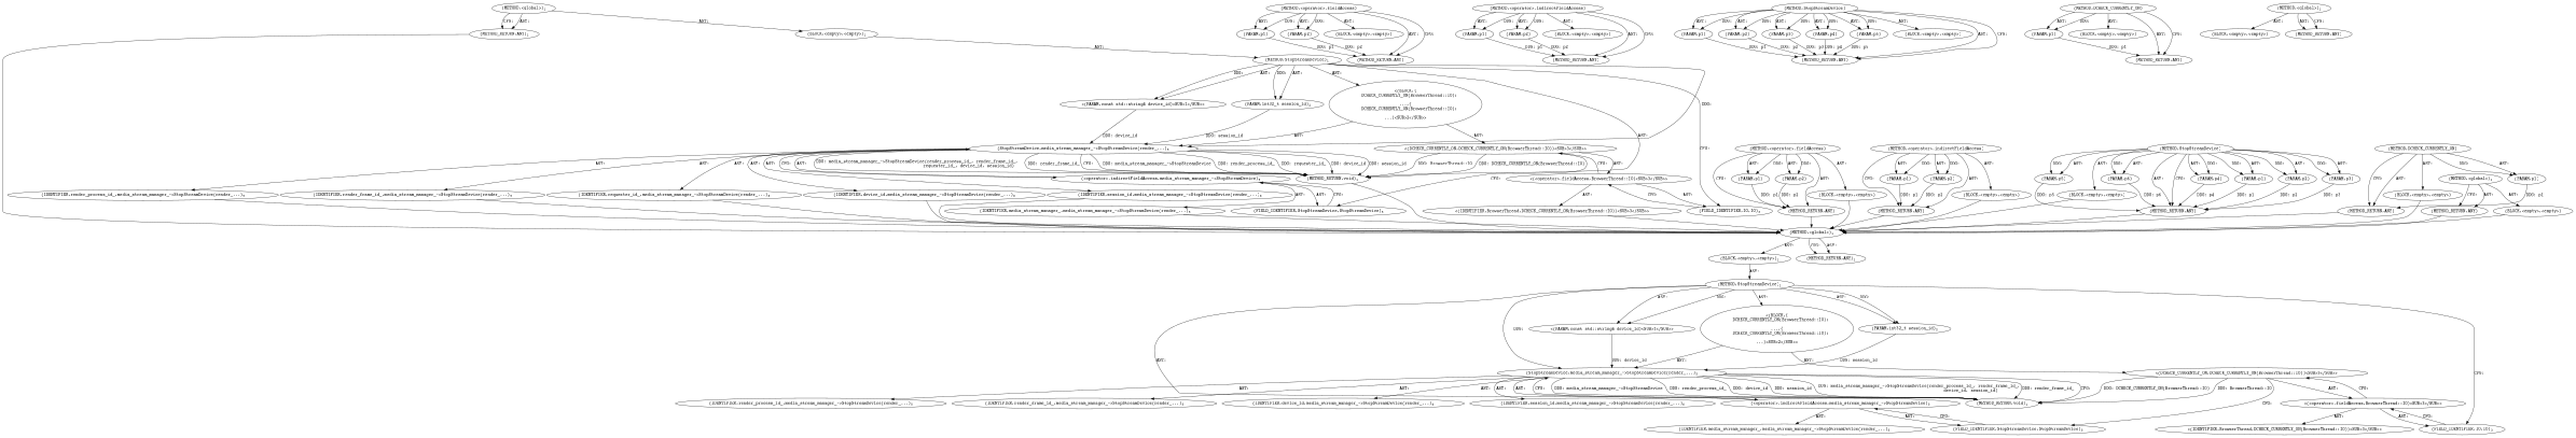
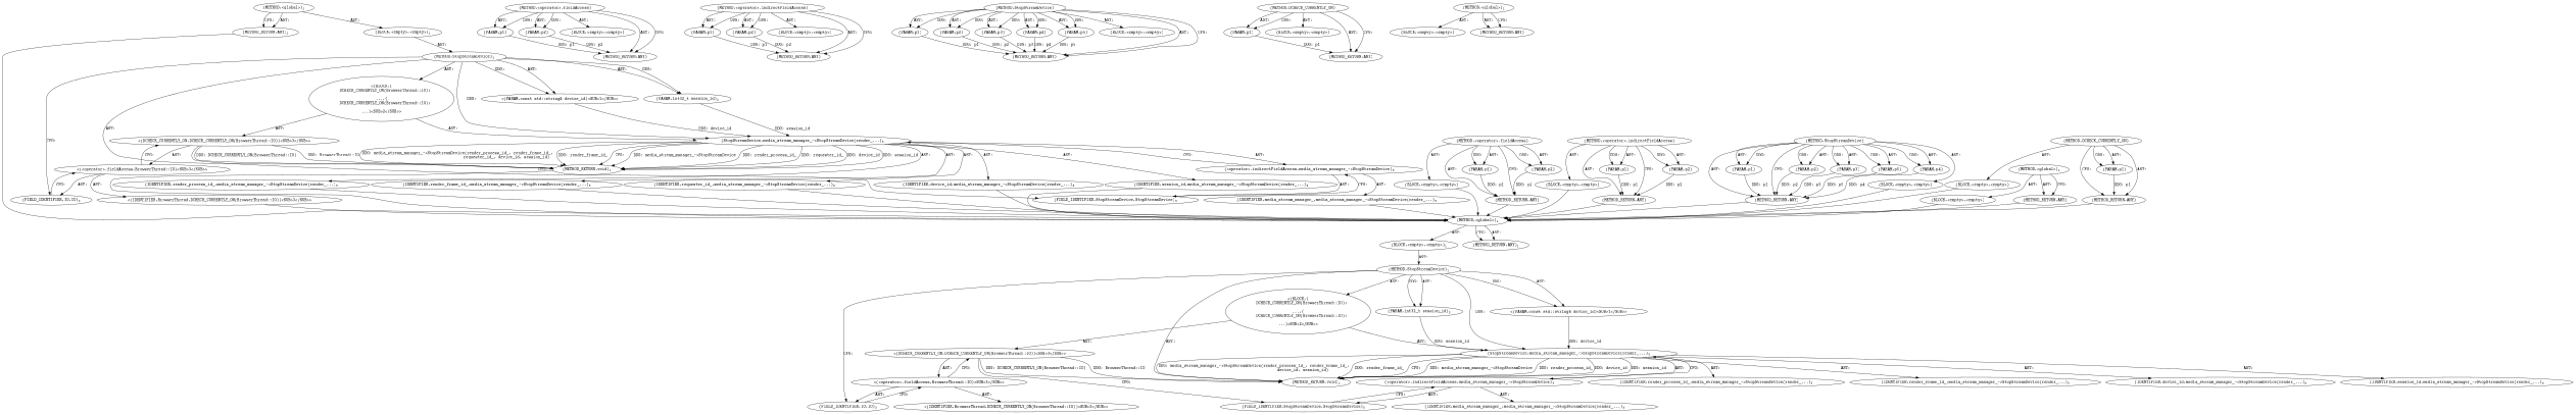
  digraph {
    fontname="Courier Prime"
    node [fontname="Courier Prime"]
    edge [fontname="Courier Prime"]
    n1 [label=<(METHOD,&lt;global&gt;)<SUB>1</SUB>>]
    n2 [label=<(BLOCK,&lt;empty&gt;,&lt;empty&gt;)<SUB>1</SUB>>]
    n3 [label=<(METHOD_RETURN,ANY)<SUB>1</SUB>>]
    n4 [label=<(METHOD,StopStreamDevice)<SUB>1</SUB>>]
    n5 [label="<(PARAM,const std::string&amp; device_id)<SUB>1</SUB>>"]
    n6 [label=<(PARAM,int32_t session_id)<SUB>2</SUB>>]
    n7 [label="<(BLOCK,{\n   DCHECK_CURRENTLY_ON(BrowserThread::IO);\n \n...,{\n   DCHECK_CURRENTLY_ON(BrowserThread::IO);\n \n...)<SUB>2</SUB>>"]
    n8 [label=<(FIELD_IDENTIFIER,IO,IO)<SUB>3</SUB>>]
    n9 [label=<(StopStreamDevice,media_stream_manager_-&gt;StopStreamDevice(render_...)<SUB>5</SUB>>]
    n10 [label=<(METHOD_RETURN,void)<SUB>1</SUB>>]
    n11 [label="<(DCHECK_CURRENTLY_ON,DCHECK_CURRENTLY_ON(BrowserThread::IO))<SUB>3</SUB>>"]
    n12 [label="<(&lt;operator&gt;.fieldAccess,BrowserThread::IO)<SUB>3</SUB>>"]
    n13 [label=<(FIELD_IDENTIFIER,StopStreamDevice,StopStreamDevice)<SUB>5</SUB>>]
    n14 [label="<(IDENTIFIER,BrowserThread,DCHECK_CURRENTLY_ON(BrowserThread::IO))<SUB>3</SUB>>"]
    n15 [label=<(&lt;operator&gt;.indirectFieldAccess,media_stream_manager_-&gt;StopStreamDevice)<SUB>5</SUB>>]
    n16 [label=<(IDENTIFIER,render_process_id_,media_stream_manager_-&gt;StopStreamDevice(render_...)<SUB>5</SUB>>]
    n17 [label=<(IDENTIFIER,render_frame_id_,media_stream_manager_-&gt;StopStreamDevice(render_...)<SUB>5</SUB>>]
    n18 [label=<(IDENTIFIER,device_id,media_stream_manager_-&gt;StopStreamDevice(render_...)<SUB>6</SUB>>]
    n19 [label=<(IDENTIFIER,session_id,media_stream_manager_-&gt;StopStreamDevice(render_...)<SUB>6</SUB>>]
    n20 [label=<(IDENTIFIER,media_stream_manager_,media_stream_manager_-&gt;StopStreamDevice(render_...)<SUB>5</SUB>>]
    n21 [label=<(METHOD,&lt;operator&gt;.fieldAccess)>]
    n22 [label=<(PARAM,p1)>]
    n23 [label=<(PARAM,p2)>]
    n24 [label=<(BLOCK,&lt;empty&gt;,&lt;empty&gt;)>]
    n25 [label=<(METHOD_RETURN,ANY)>]
    n26 [label=<(METHOD,&lt;operator&gt;.indirectFieldAccess)>]
    n27 [label=<(PARAM,p1)>]
    n28 [label=<(PARAM,p2)>]
    n29 [label=<(BLOCK,&lt;empty&gt;,&lt;empty&gt;)>]
    n30 [label=<(METHOD_RETURN,ANY)>]
    n31 [label=<(METHOD,StopStreamDevice)>]
    n32 [label=<(PARAM,p1)>]
    n33 [label=<(PARAM,p2)>]
    n34 [label=<(PARAM,p3)>]
    n35 [label=<(PARAM,p4)>]
    n36 [label=<(PARAM,p5)>]
    n37 [label=<(BLOCK,&lt;empty&gt;,&lt;empty&gt;)>]
    n38 [label=<(METHOD_RETURN,ANY)>]
    n39 [label=<(METHOD,DCHECK_CURRENTLY_ON)>]
    n40 [label=<(PARAM,p1)>]
    n41 [label=<(BLOCK,&lt;empty&gt;,&lt;empty&gt;)>]
    n42 [label=<(METHOD_RETURN,ANY)>]
    n43 [label=<(METHOD,&lt;global&gt;)<SUB>1</SUB>>]
    n44 [label=<(BLOCK,&lt;empty&gt;,&lt;empty&gt;)>]
    n45 [label=<(METHOD_RETURN,ANY)>]
    n46 [label=<(METHOD,&lt;global&gt;)<SUB>1</SUB>>]
    n47 [label=<(BLOCK,&lt;empty&gt;,&lt;empty&gt;)<SUB>1</SUB>>]
    n48 [label=<(METHOD_RETURN,ANY)<SUB>1</SUB>>]
    n49 [label=<(METHOD,StopStreamDevice)<SUB>1</SUB>>]
    n50 [label="<(PARAM,const std::string&amp; device_id)<SUB>1</SUB>>"]
    n51 [label=<(PARAM,int32_t session_id)<SUB>2</SUB>>]
    n52 [label="<(BLOCK,{\n   DCHECK_CURRENTLY_ON(BrowserThread::IO);\n \n...,{\n   DCHECK_CURRENTLY_ON(BrowserThread::IO);\n \n...)<SUB>2</SUB>>"]
    n53 [label=<(FIELD_IDENTIFIER,IO,IO)<SUB>3</SUB>>]
    n54 [label=<(StopStreamDevice,media_stream_manager_-&gt;StopStreamDevice(render_...)<SUB>5</SUB>>]
    n55 [label=<(METHOD_RETURN,void)<SUB>1</SUB>>]
    n56 [label="<(DCHECK_CURRENTLY_ON,DCHECK_CURRENTLY_ON(BrowserThread::IO))<SUB>3</SUB>>"]
    n57 [label="<(&lt;operator&gt;.fieldAccess,BrowserThread::IO)<SUB>3</SUB>>"]
    n58 [label=<(FIELD_IDENTIFIER,StopStreamDevice,StopStreamDevice)<SUB>5</SUB>>]
    n59 [label="<(IDENTIFIER,BrowserThread,DCHECK_CURRENTLY_ON(BrowserThread::IO))<SUB>3</SUB>>"]
    n60 [label=<(&lt;operator&gt;.indirectFieldAccess,media_stream_manager_-&gt;StopStreamDevice)<SUB>5</SUB>>]
    n61 [label=<(IDENTIFIER,render_process_id_,media_stream_manager_-&gt;StopStreamDevice(render_...)<SUB>5</SUB>>]
    n62 [label=<(IDENTIFIER,render_frame_id_,media_stream_manager_-&gt;StopStreamDevice(render_...)<SUB>5</SUB>>]
    n63 [label=<(IDENTIFIER,requester_id_,media_stream_manager_-&gt;StopStreamDevice(render_...)<SUB>6</SUB>>]
    n64 [label=<(IDENTIFIER,device_id,media_stream_manager_-&gt;StopStreamDevice(render_...)<SUB>6</SUB>>]
    n65 [label=<(IDENTIFIER,session_id,media_stream_manager_-&gt;StopStreamDevice(render_...)<SUB>6</SUB>>]
    n66 [label=<(IDENTIFIER,media_stream_manager_,media_stream_manager_-&gt;StopStreamDevice(render_...)<SUB>5</SUB>>]
    n67 [label=<(METHOD,&lt;operator&gt;.fieldAccess)>]
    n68 [label=<(PARAM,p1)>]
    n69 [label=<(PARAM,p2)>]
    n70 [label=<(BLOCK,&lt;empty&gt;,&lt;empty&gt;)>]
    n71 [label=<(METHOD_RETURN,ANY)>]
    n72 [label=<(METHOD,&lt;operator&gt;.indirectFieldAccess)>]
    n73 [label=<(PARAM,p1)>]
    n74 [label=<(PARAM,p2)>]
    n75 [label=<(BLOCK,&lt;empty&gt;,&lt;empty&gt;)>]
    n76 [label=<(METHOD_RETURN,ANY)>]
    n77 [label=<(METHOD,StopStreamDevice)>]
    n78 [label=<(PARAM,p1)>]
    n79 [label=<(PARAM,p2)>]
    n80 [label=<(PARAM,p3)>]
    n81 [label=<(PARAM,p4)>]
    n82 [label=<(PARAM,p5)>]
-   n83 [label=<(PARAM,p6)>]
    n84 [label=<(BLOCK,&lt;empty&gt;,&lt;empty&gt;)>]
    n85 [label=<(METHOD_RETURN,ANY)>]
    n86 [label=<(METHOD,DCHECK_CURRENTLY_ON)>]
    n87 [label=<(PARAM,p1)>]
    n88 [label=<(BLOCK,&lt;empty&gt;,&lt;empty&gt;)>]
    n89 [label=<(METHOD_RETURN,ANY)>]
    n90 [label=<(METHOD,&lt;global&gt;)<SUB>1</SUB>>]
    n91 [label=<(BLOCK,&lt;empty&gt;,&lt;empty&gt;)>]
    n92 [label=<(METHOD_RETURN,ANY)>]
    n1 -> n2 [label="AST: "]
    n1 -> n3 [label="AST: "]
    n1 -> n3 [label="CFG: "]
    n2 -> n4 [label="AST: "]
    n4 -> n5 [label="AST: "]
    n4 -> n5 [label="DDG: "]
    n4 -> n6 [label="AST: "]
    n4 -> n6 [label="DDG: "]
    n4 -> n7 [label="AST: "]
    n4 -> n8 [label="CFG: "]
    n4 -> n9 [label="DDG: "]
    n4 -> n10 [label="AST: "]
    n5 -> n9 [label="DDG: device_id"]
    n6 -> n9 [label="DDG: session_id"]
    n7 -> n9 [label="AST: "]
    n7 -> n11 [label="AST: "]
    n8 -> n12 [label="CFG: "]
    n9 -> n10 [label="CFG: "]
    n9 -> n10 [label="DDG: media_stream_manager_-&gt;StopStreamDevice"]
    n9 -> n10 [label="DDG: render_process_id_"]
    n9 -> n10 [label="DDG: device_id"]
    n9 -> n10 [label="DDG: session_id"]
    n9 -> n10 [label="DDG: media_stream_manager_-&gt;StopStreamDevice(render_process_id_, render_frame_id_,\n                                          device_id, session_id)"]
    n9 -> n10 [label="DDG: render_frame_id_"]
    n9 -> n15 [label="AST: "]
    n9 -> n16 [label="AST: "]
    n9 -> n17 [label="AST: "]
    n9 -> n18 [label="AST: "]
    n9 -> n19 [label="AST: "]
    n11 -> n10 [label="DDG: BrowserThread::IO"]
    n11 -> n10 [label="DDG: DCHECK_CURRENTLY_ON(BrowserThread::IO)"]
    n11 -> n12 [label="AST: "]
    n11 -> n13 [label="CFG: "]
    n12 -> n8 [label="AST: "]
    n12 -> n11 [label="CFG: "]
    n12 -> n14 [label="AST: "]
    n13 -> n15 [label="CFG: "]
    n15 -> n9 [label="CFG: "]
    n15 -> n13 [label="AST: "]
    n15 -> n20 [label="AST: "]
    n21 -> n22 [label="AST: "]
    n21 -> n22 [label="DDG: "]
    n21 -> n23 [label="AST: "]
    n21 -> n23 [label="DDG: "]
    n21 -> n24 [label="AST: "]
    n21 -> n25 [label="AST: "]
    n21 -> n25 [label="CFG: "]
    n22 -> n25 [label="DDG: p1"]
    n23 -> n25 [label="DDG: p2"]
    n26 -> n27 [label="AST: "]
    n26 -> n27 [label="DDG: "]
    n26 -> n28 [label="AST: "]
    n26 -> n28 [label="DDG: "]
    n26 -> n29 [label="AST: "]
    n26 -> n30 [label="AST: "]
    n26 -> n30 [label="CFG: "]
    n27 -> n30 [label="DDG: p1"]
    n28 -> n30 [label="DDG: p2"]
    n31 -> n32 [label="AST: "]
    n31 -> n32 [label="DDG: "]
    n31 -> n33 [label="AST: "]
    n31 -> n33 [label="DDG: "]
    n31 -> n34 [label="AST: "]
    n31 -> n34 [label="DDG: "]
    n31 -> n35 [label="AST: "]
    n31 -> n35 [label="DDG: "]
    n31 -> n36 [label="AST: "]
    n31 -> n36 [label="DDG: "]
    n31 -> n37 [label="AST: "]
    n31 -> n38 [label="AST: "]
    n31 -> n38 [label="CFG: "]
    n32 -> n38 [label="DDG: p1"]
    n33 -> n38 [label="DDG: p2"]
    n34 -> n38 [label="DDG: p3"]
    n35 -> n38 [label="DDG: p4"]
    n36 -> n38 [label="DDG: p5"]
    n39 -> n40 [label="AST: "]
    n39 -> n40 [label="DDG: "]
    n39 -> n41 [label="AST: "]
    n39 -> n42 [label="AST: "]
    n39 -> n42 [label="CFG: "]
    n40 -> n42 [label="DDG: p1"]
    n43 -> n44 [label="AST: "]
    n43 -> n45 [label="AST: "]
    n43 -> n45 [label="CFG: "]
    n46 -> n47 [label="AST: "]
    n46 -> n48 [label="AST: "]
    n46 -> n48 [label="CFG: "]
    n47 -> n49 [label="AST: "]
    n48 -> n1
    n49 -> n50 [label="AST: "]
    n49 -> n50 [label="DDG: "]
    n49 -> n51 [label="AST: "]
    n49 -> n51 [label="DDG: "]
    n49 -> n52 [label="AST: "]
    n49 -> n53 [label="CFG: "]
    n49 -> n54 [label="DDG: "]
    n49 -> n55 [label="AST: "]
    n50 -> n54 [label="DDG: device_id"]
    n51 -> n54 [label="DDG: session_id"]
    n52 -> n54 [label="AST: "]
    n52 -> n56 [label="AST: "]
    n53 -> n57 [label="CFG: "]
    n54 -> n55 [label="CFG: "]
    n54 -> n55 [label="DDG: media_stream_manager_-&gt;StopStreamDevice"]
    n54 -> n55 [label="DDG: render_process_id_"]
    n54 -> n55 [label="DDG: requester_id_"]
    n54 -> n55 [label="DDG: device_id"]
    n54 -> n55 [label="DDG: session_id"]
    n54 -> n55 [label="DDG: media_stream_manager_-&gt;StopStreamDevice(render_process_id_, render_frame_id_,\n                                          requester_id_, device_id, session_id)"]
    n54 -> n55 [label="DDG: render_frame_id_"]
    n54 -> n60 [label="AST: "]
    n54 -> n61 [label="AST: "]
    n54 -> n62 [label="AST: "]
    n54 -> n63 [label="AST: "]
    n54 -> n64 [label="AST: "]
    n54 -> n65 [label="AST: "]
    n55 -> n1
    n56 -> n55 [label="DDG: BrowserThread::IO"]
    n56 -> n55 [label="DDG: DCHECK_CURRENTLY_ON(BrowserThread::IO)"]
    n56 -> n57 [label="AST: "]
    n56 -> n58 [label="CFG: "]
    n57 -> n53 [label="AST: "]
    n57 -> n56 [label="CFG: "]
    n57 -> n59 [label="AST: "]
    n58 -> n60 [label="CFG: "]
    n59 -> n1
    n60 -> n54 [label="CFG: "]
    n60 -> n58 [label="AST: "]
    n60 -> n66 [label="AST: "]
    n61 -> n1
    n62 -> n1
    n63 -> n1
    n64 -> n1
    n65 -> n1
    n66 -> n1
    n67 -> n68 [label="AST: "]
    n67 -> n68 [label="DDG: "]
    n67 -> n69 [label="AST: "]
    n67 -> n69 [label="DDG: "]
    n67 -> n70 [label="AST: "]
    n67 -> n71 [label="AST: "]
    n67 -> n71 [label="CFG: "]
    n68 -> n71 [label="DDG: p1"]
    n69 -> n71 [label="DDG: p2"]
    n70 -> n1
    n71 -> n1
    n72 -> n73 [label="AST: "]
    n72 -> n73 [label="DDG: "]
    n72 -> n74 [label="AST: "]
    n72 -> n74 [label="DDG: "]
    n72 -> n75 [label="AST: "]
    n72 -> n76 [label="AST: "]
    n72 -> n76 [label="CFG: "]
    n73 -> n76 [label="DDG: p1"]
    n74 -> n76 [label="DDG: p2"]
    n75 -> n1
    n76 -> n1
    n77 -> n78 [label="AST: "]
    n77 -> n78 [label="DDG: "]
    n77 -> n79 [label="AST: "]
    n77 -> n79 [label="DDG: "]
    n77 -> n80 [label="AST: "]
    n77 -> n80 [label="DDG: "]
    n77 -> n81 [label="AST: "]
    n77 -> n81 [label="DDG: "]
    n77 -> n82 [label="AST: "]
    n77 -> n82 [label="DDG: "]
-   n77 -> n83 [label="AST: "]
-   n77 -> n83 [label="DDG: "]
    n77 -> n84 [label="AST: "]
    n77 -> n85 [label="AST: "]
    n77 -> n85 [label="CFG: "]
    n78 -> n85 [label="DDG: p1"]
    n79 -> n85 [label="DDG: p2"]
    n80 -> n85 [label="DDG: p3"]
    n81 -> n85 [label="DDG: p4"]
    n82 -> n85 [label="DDG: p5"]
-   n83 -> n85 [label="DDG: p6"]
    n84 -> n1
    n85 -> n1
    n86 -> n87 [label="AST: "]
    n86 -> n87 [label="DDG: "]
    n86 -> n88 [label="AST: "]
    n86 -> n89 [label="AST: "]
    n86 -> n89 [label="CFG: "]
    n87 -> n89 [label="DDG: p1"]
    n88 -> n1
    n89 -> n1
    n90 -> n91 [label="AST: "]
    n90 -> n92 [label="AST: "]
    n90 -> n92 [label="CFG: "]
    n91 -> n1
    n92 -> n1
  }
